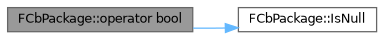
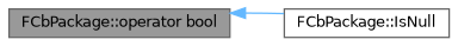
  digraph {
    rankdir=LR
    node [fontname=Helvetica fontsize=10 shape=box style=filled]
    n1 [color=gray40 fillcolor=grey60 fontcolor=black height=0.2 label="FCbPackage::operator bool" width=0.4]
    n2 [color=grey40 fillcolor=white height=0.2 label="FCbPackage::IsNull" width=0.4]
-   n1 -> n2 [color=steelblue1 fontname=Helvetica fontsize=10 labelfontname=Helvetica labelfontsize=10 style=solid]
+   n2 -> n1 [color=steelblue1 fontname=Helvetica fontsize=10 labelfontname=Helvetica labelfontsize=10 style=solid]
  }
